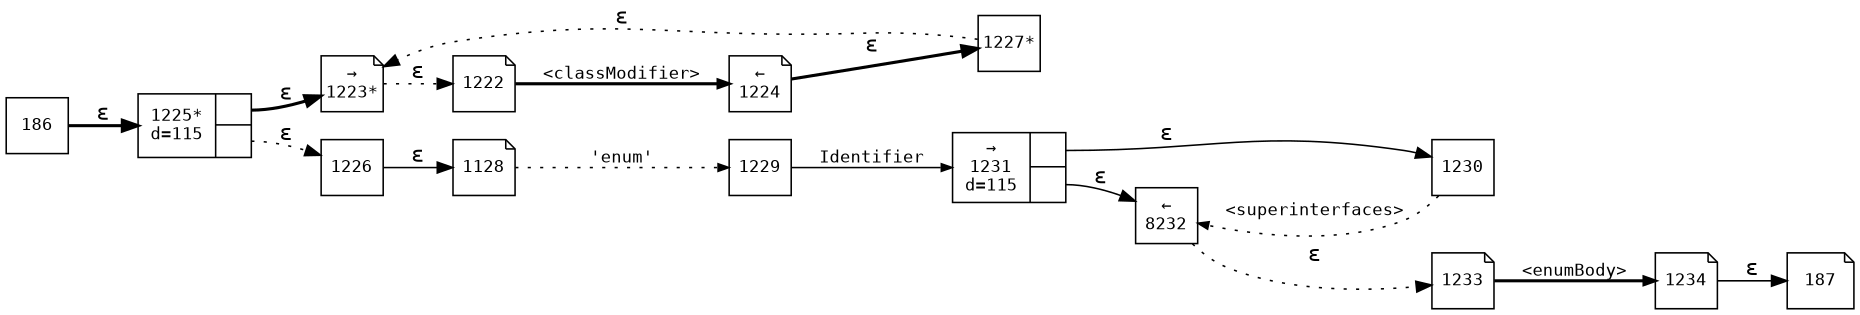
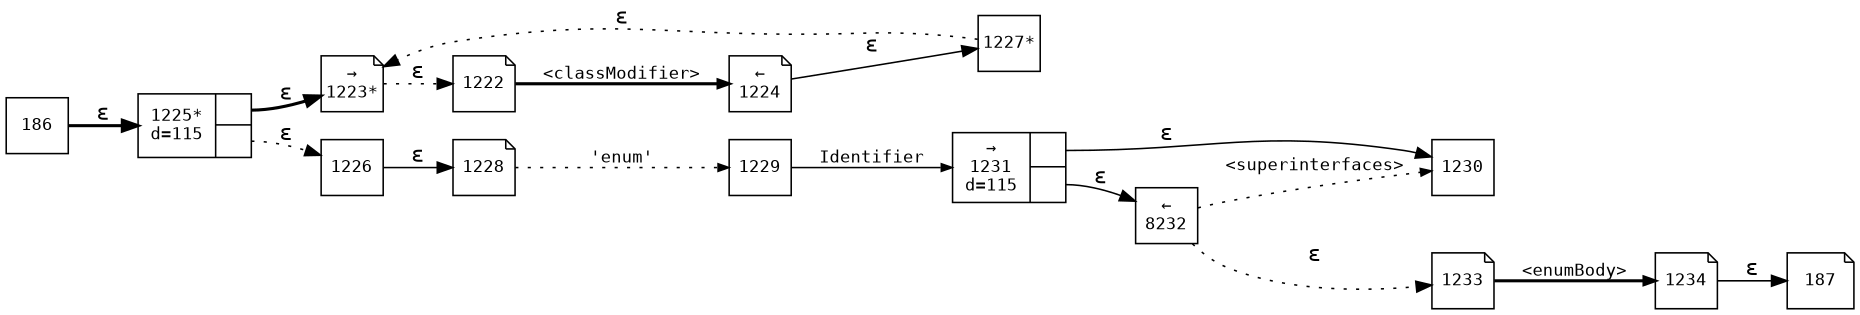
  digraph {
    fontname="DejaVu Sans Mono"
    rankdir=LR
    node [fixedsize=true fontname="DejaVu Sans Mono" fontsize=11 shape=note peripheries=1]
    edge [fontname="DejaVu Sans Mono" style=solid]
    n1 [label=187 width=.6 peripheries=""]
    n2 [label=1222 width=.55]
    n3 [label="&larr;\n1224" width=.55]
    n4 [label="1227*" shape=box width=.55]
    n5 [label="&rarr;\n1223*" width=.55]
    n6 [fixedsize=false label="{1225*\nd=115|{<p0>|<p1>}}" shape=record]
    n7 [label=1226 shape=box width=.55]
-   n8 [label=1128 width=.55]
+   n8 [label=1228 width=.55]
    n9 [label=1229 shape=box width=.55]
    n10 [fixedsize=false label="{&rarr;\n1231\nd=115|{<p0>|<p1>}}" shape=record]
    n11 [label=1230 shape=box width=.55]
    n12 [label="&larr;\n8232" shape=box width=.55]
    n13 [label=1233 width=.55]
    n14 [label=1234 width=.55]
    n15 [label=186 shape=box width=.55]
    n2 -> n3 [arrowhead=normal arrowsize=.7 fontsize=11 label="<classModifier>" style=bold]
-   n3 -> n4 [label="&epsilon;" style=bold]
+   n3 -> n4 [label="&epsilon;"]
    n4 -> n5 [label="&epsilon;" style=dotted]
    n5 -> n2 [label="&epsilon;" style=dotted]
    n6 -> n5 [label="&epsilon;" style=bold tailport=p0]
    n6 -> n7 [label="&epsilon;" style=dotted tailport=p1]
    n7 -> n8 [label="&epsilon;"]
    n8 -> n9 [arrowhead=normal arrowsize=.7 fontsize=11 label="'enum'" style=dotted]
    n9 -> n10 [arrowhead=normal arrowsize=.7 fontsize=11 label=Identifier]
    n10 -> n11 [label="&epsilon;" tailport=p0]
    n10 -> n12 [label="&epsilon;" tailport=p1]
-   n11 -> n12 [arrowhead=normal arrowsize=.7 fontsize=11 label="<superinterfaces>" style=dotted]
+   n12 -> n11 [arrowhead=normal arrowsize=.7 fontsize=11 label="<superinterfaces>" style=dotted]
    n12 -> n13 [label="&epsilon;" style=dotted]
    n13 -> n14 [arrowhead=normal arrowsize=.7 fontsize=11 label="<enumBody>" style=bold]
    n14 -> n1 [label="&epsilon;"]
    n15 -> n6 [label="&epsilon;" style=bold]
  }
